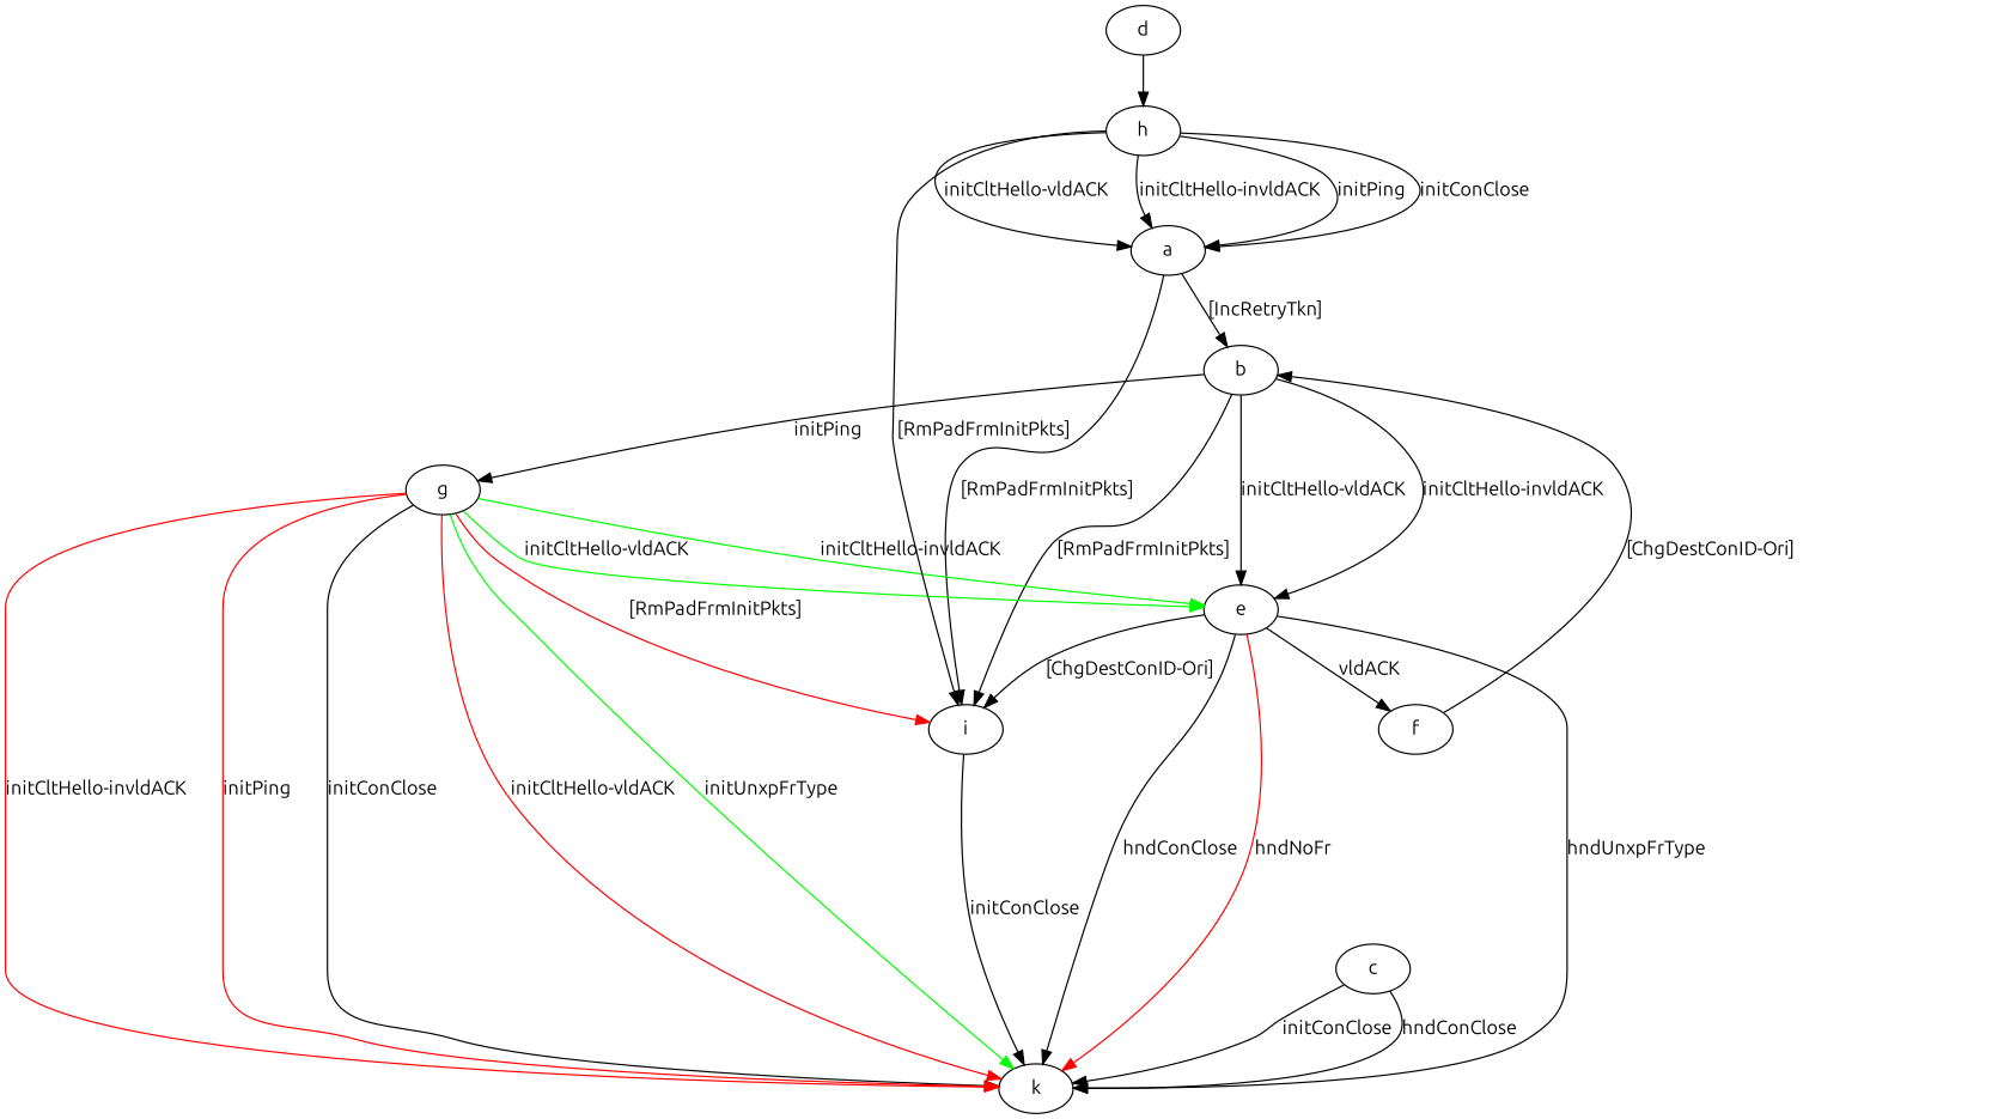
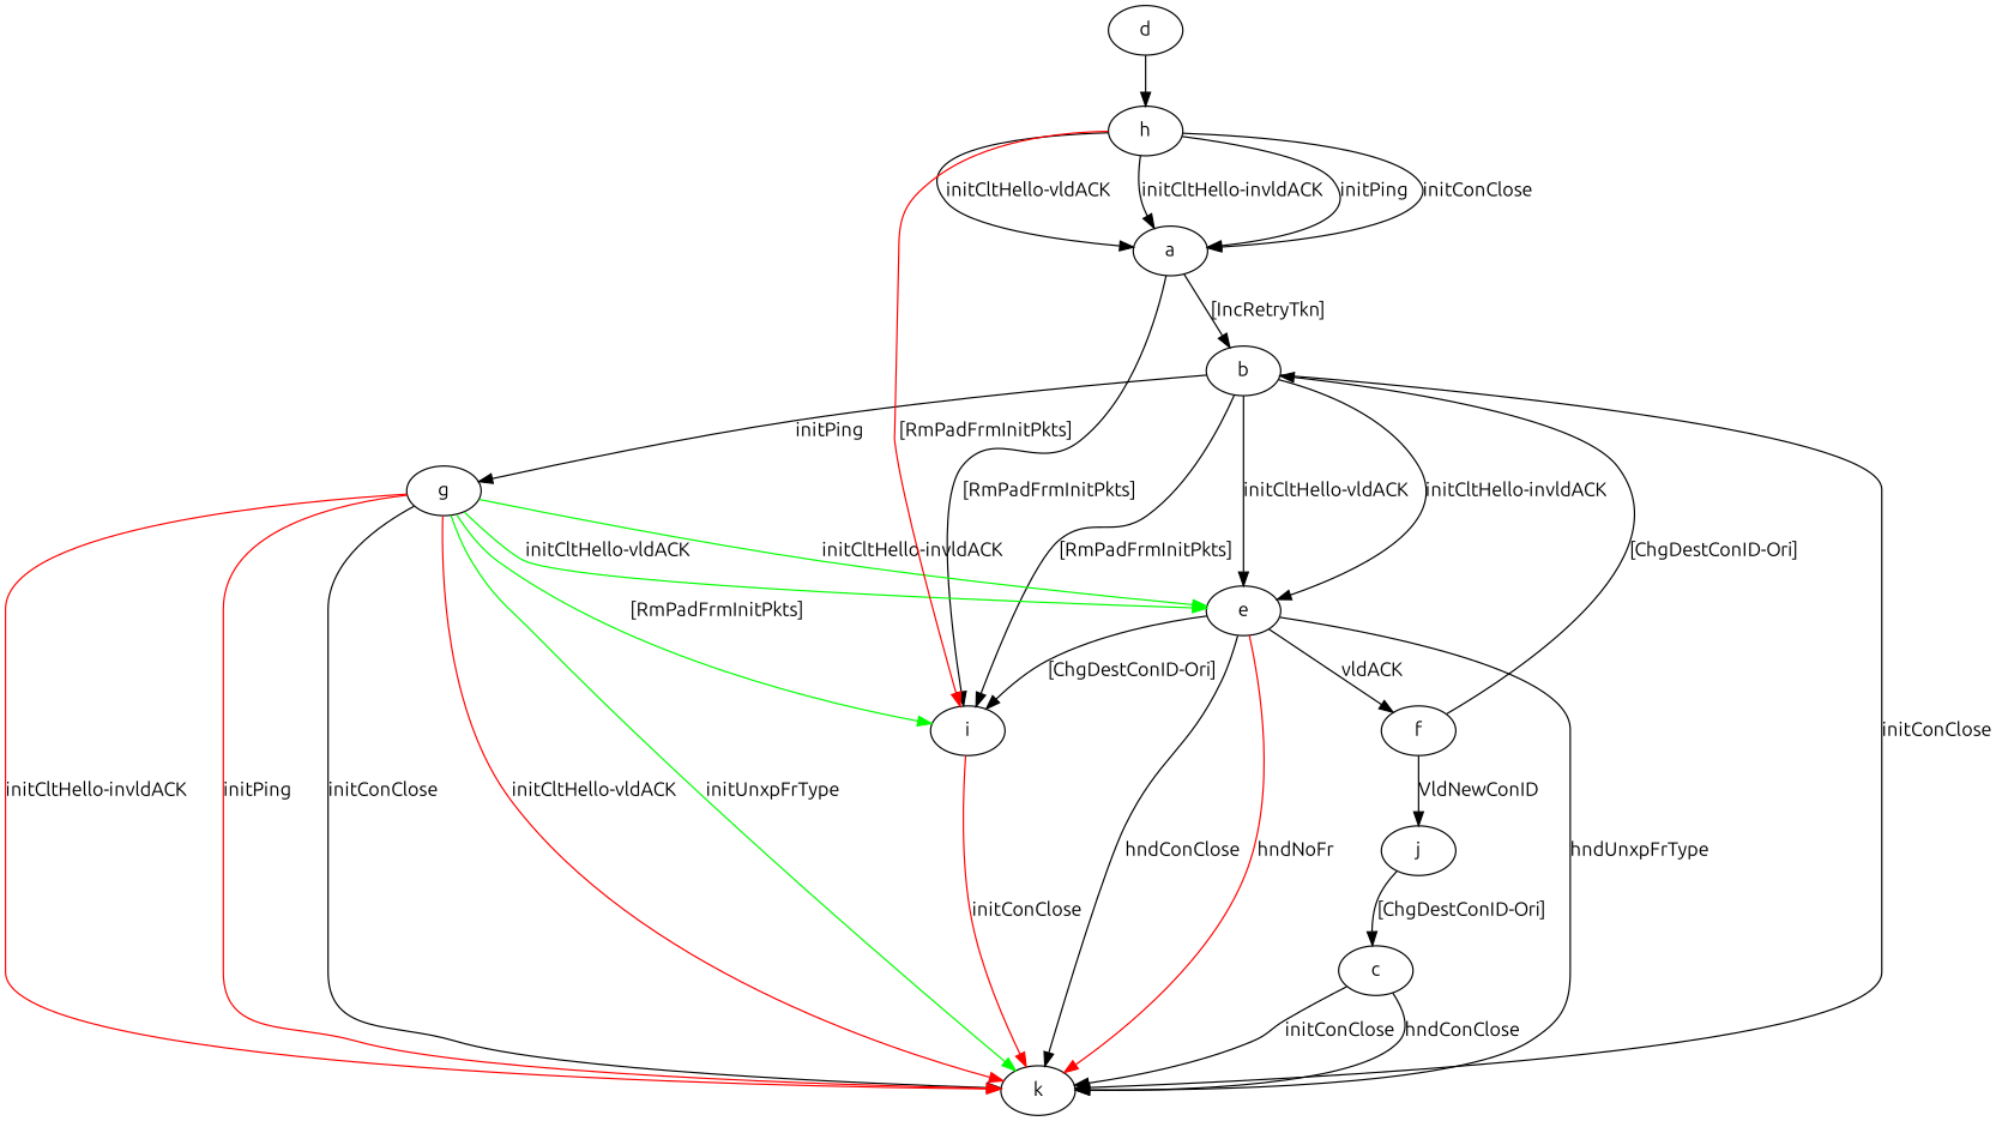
  digraph {
    fontname=Ubuntu
    node [fontname=Ubuntu]
    edge [fontname=Ubuntu]
    a
    b
    i
    e
    g
    k
    f
    c
+   j
    d
    h
    a -> b [label="[IncRetryTkn] "]
    a -> i [label="[RmPadFrmInitPkts] "]
    b -> i [label="[RmPadFrmInitPkts] "]
    b -> e [label="initCltHello-vldACK "]
    b -> e [label="initCltHello-invldACK "]
    b -> g [label="initPing "]
-   i -> k [label="initConClose "]
+   b -> k [label="initConClose "]
+   i -> k [label="initConClose " color=red]
    e -> i [label="[ChgDestConID-Ori] "]
    e -> k [label="hndUnxpFrType "]
    e -> k [label="hndConClose "]
    e -> k [color=red label="hndNoFr "]
    e -> f [label="vldACK "]
-   g -> i [color=red label="[RmPadFrmInitPkts] "]
+   g -> i [color=green label="[RmPadFrmInitPkts] "]
    g -> e [color=green label="initCltHello-vldACK "]
    g -> e [color=green label="initCltHello-invldACK "]
    g -> k [label="initConClose "]
    g -> k [color=green label="initUnxpFrType "]
    g -> k [color=red label="initPing "]
    g -> k [color=red label="initCltHello-vldACK "]
    g -> k [color=red label="initCltHello-invldACK "]
    f -> b [label="[ChgDestConID-Ori] "]
+   f -> j [label="VldNewConID "]
    c -> k [label="initConClose "]
    c -> k [label="hndConClose "]
+   j -> c [label="[ChgDestConID-Ori] "]
    d -> h
    h -> a [label="initPing "]
    h -> a [label="initConClose "]
    h -> a [label="initCltHello-vldACK "]
    h -> a [label="initCltHello-invldACK "]
-   h -> i [label="[RmPadFrmInitPkts] "]
+   h -> i [label="[RmPadFrmInitPkts] " color=red]
  }
